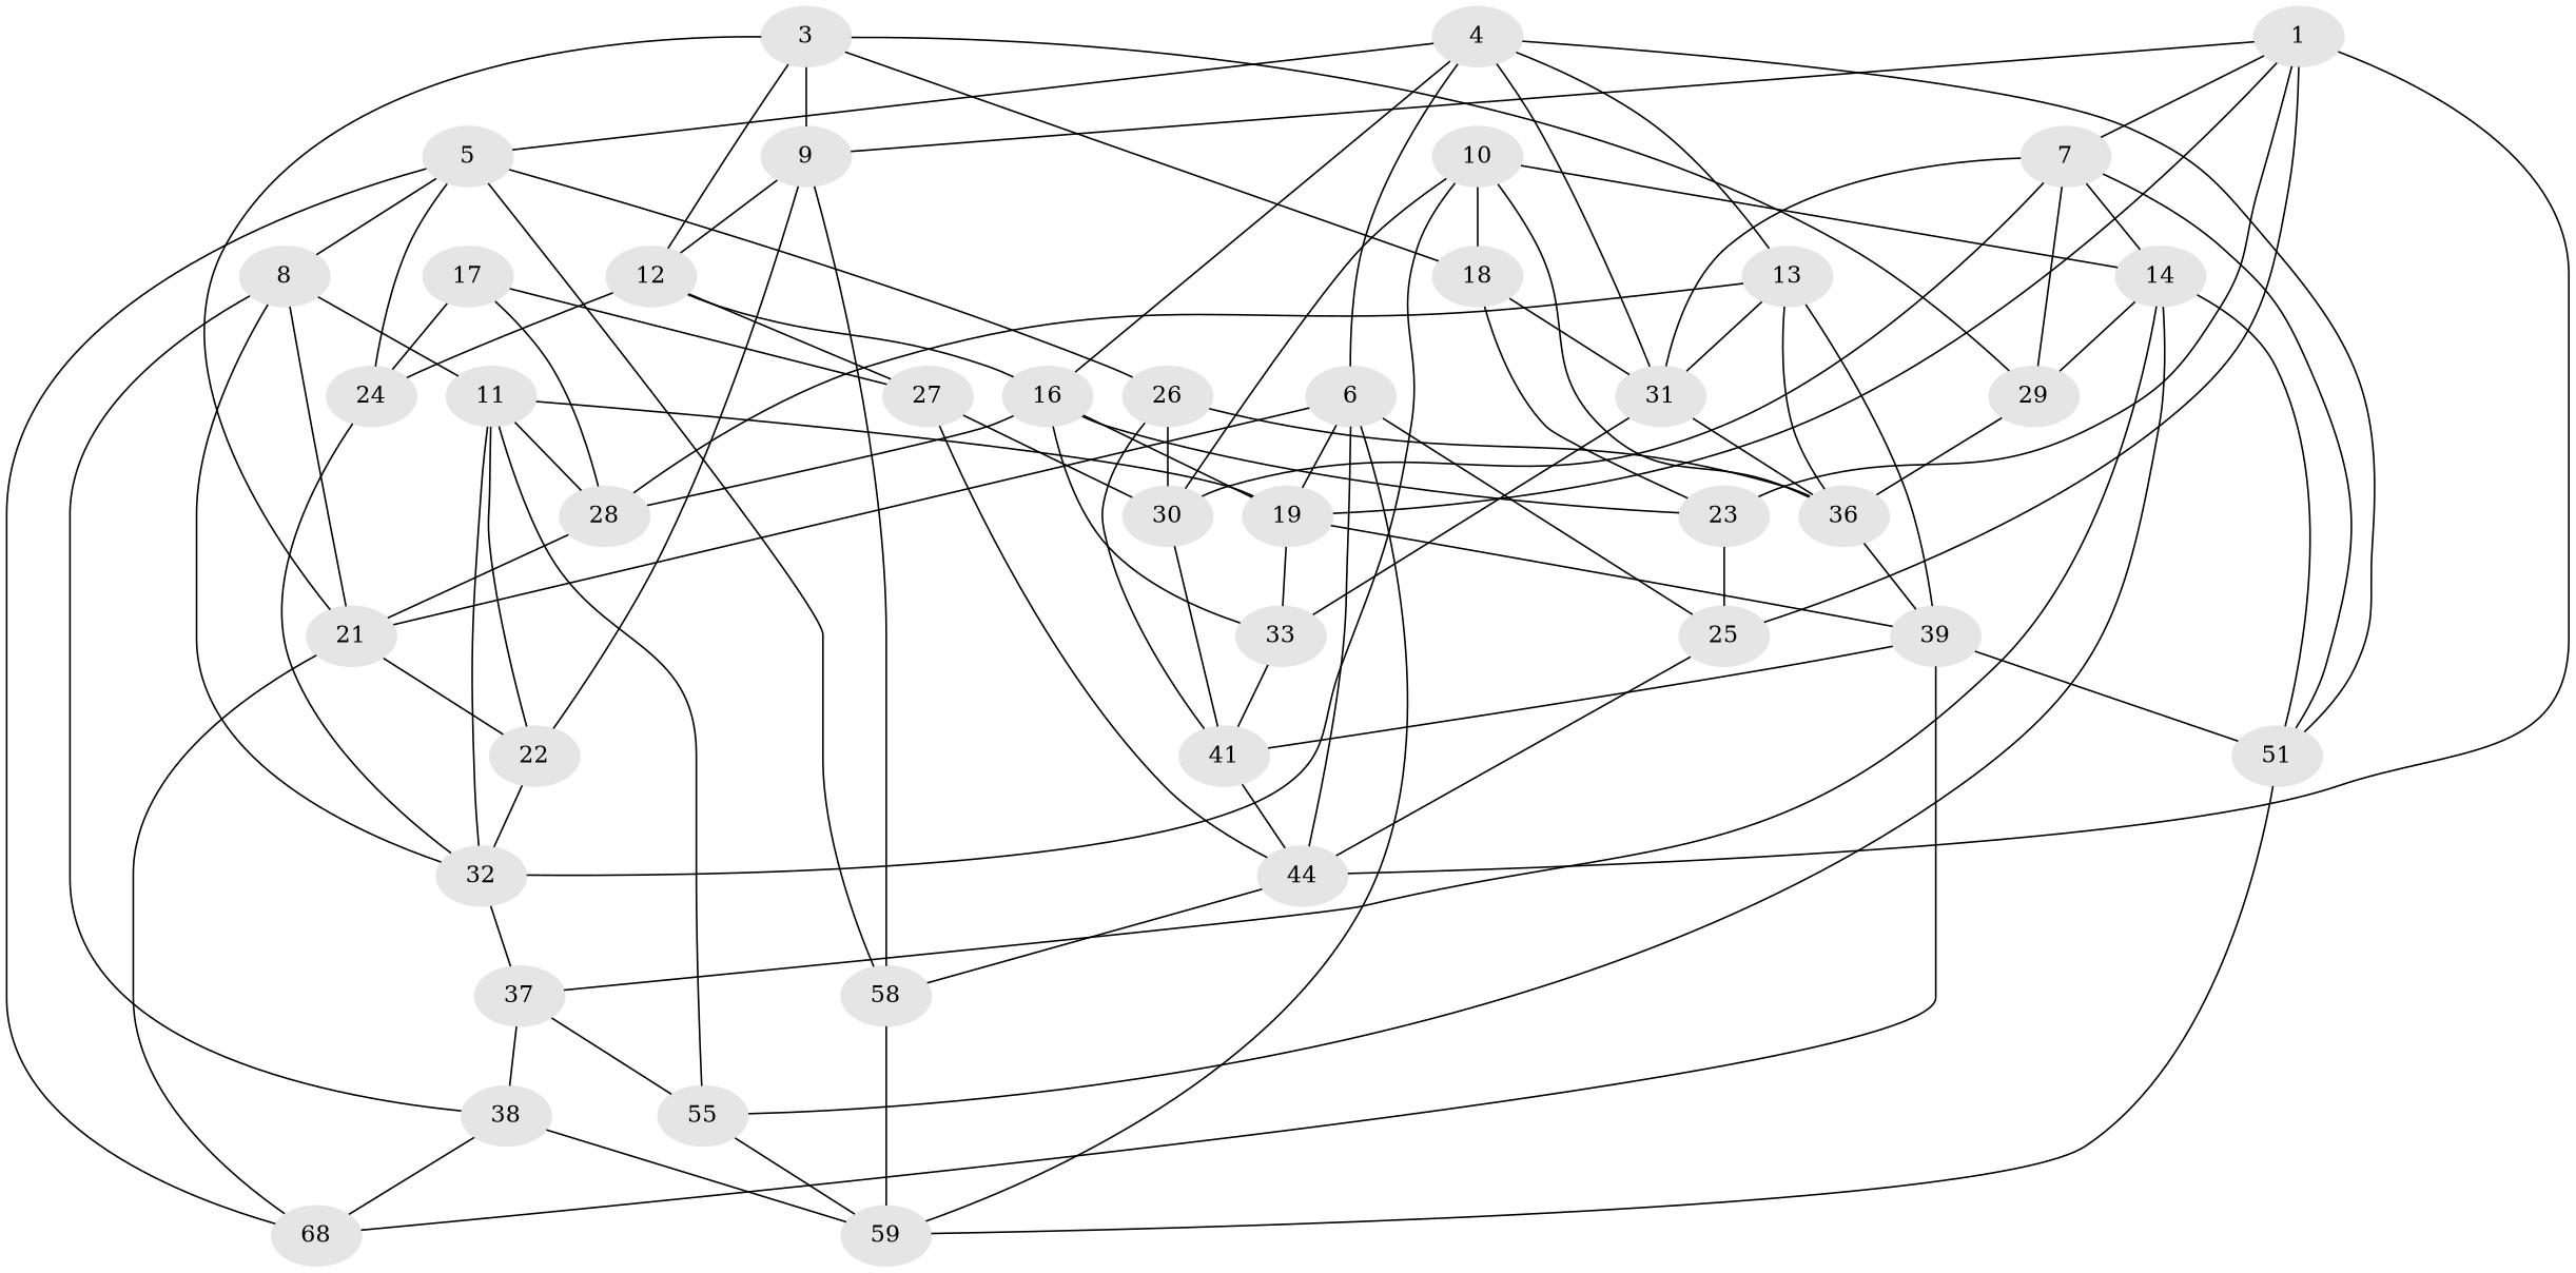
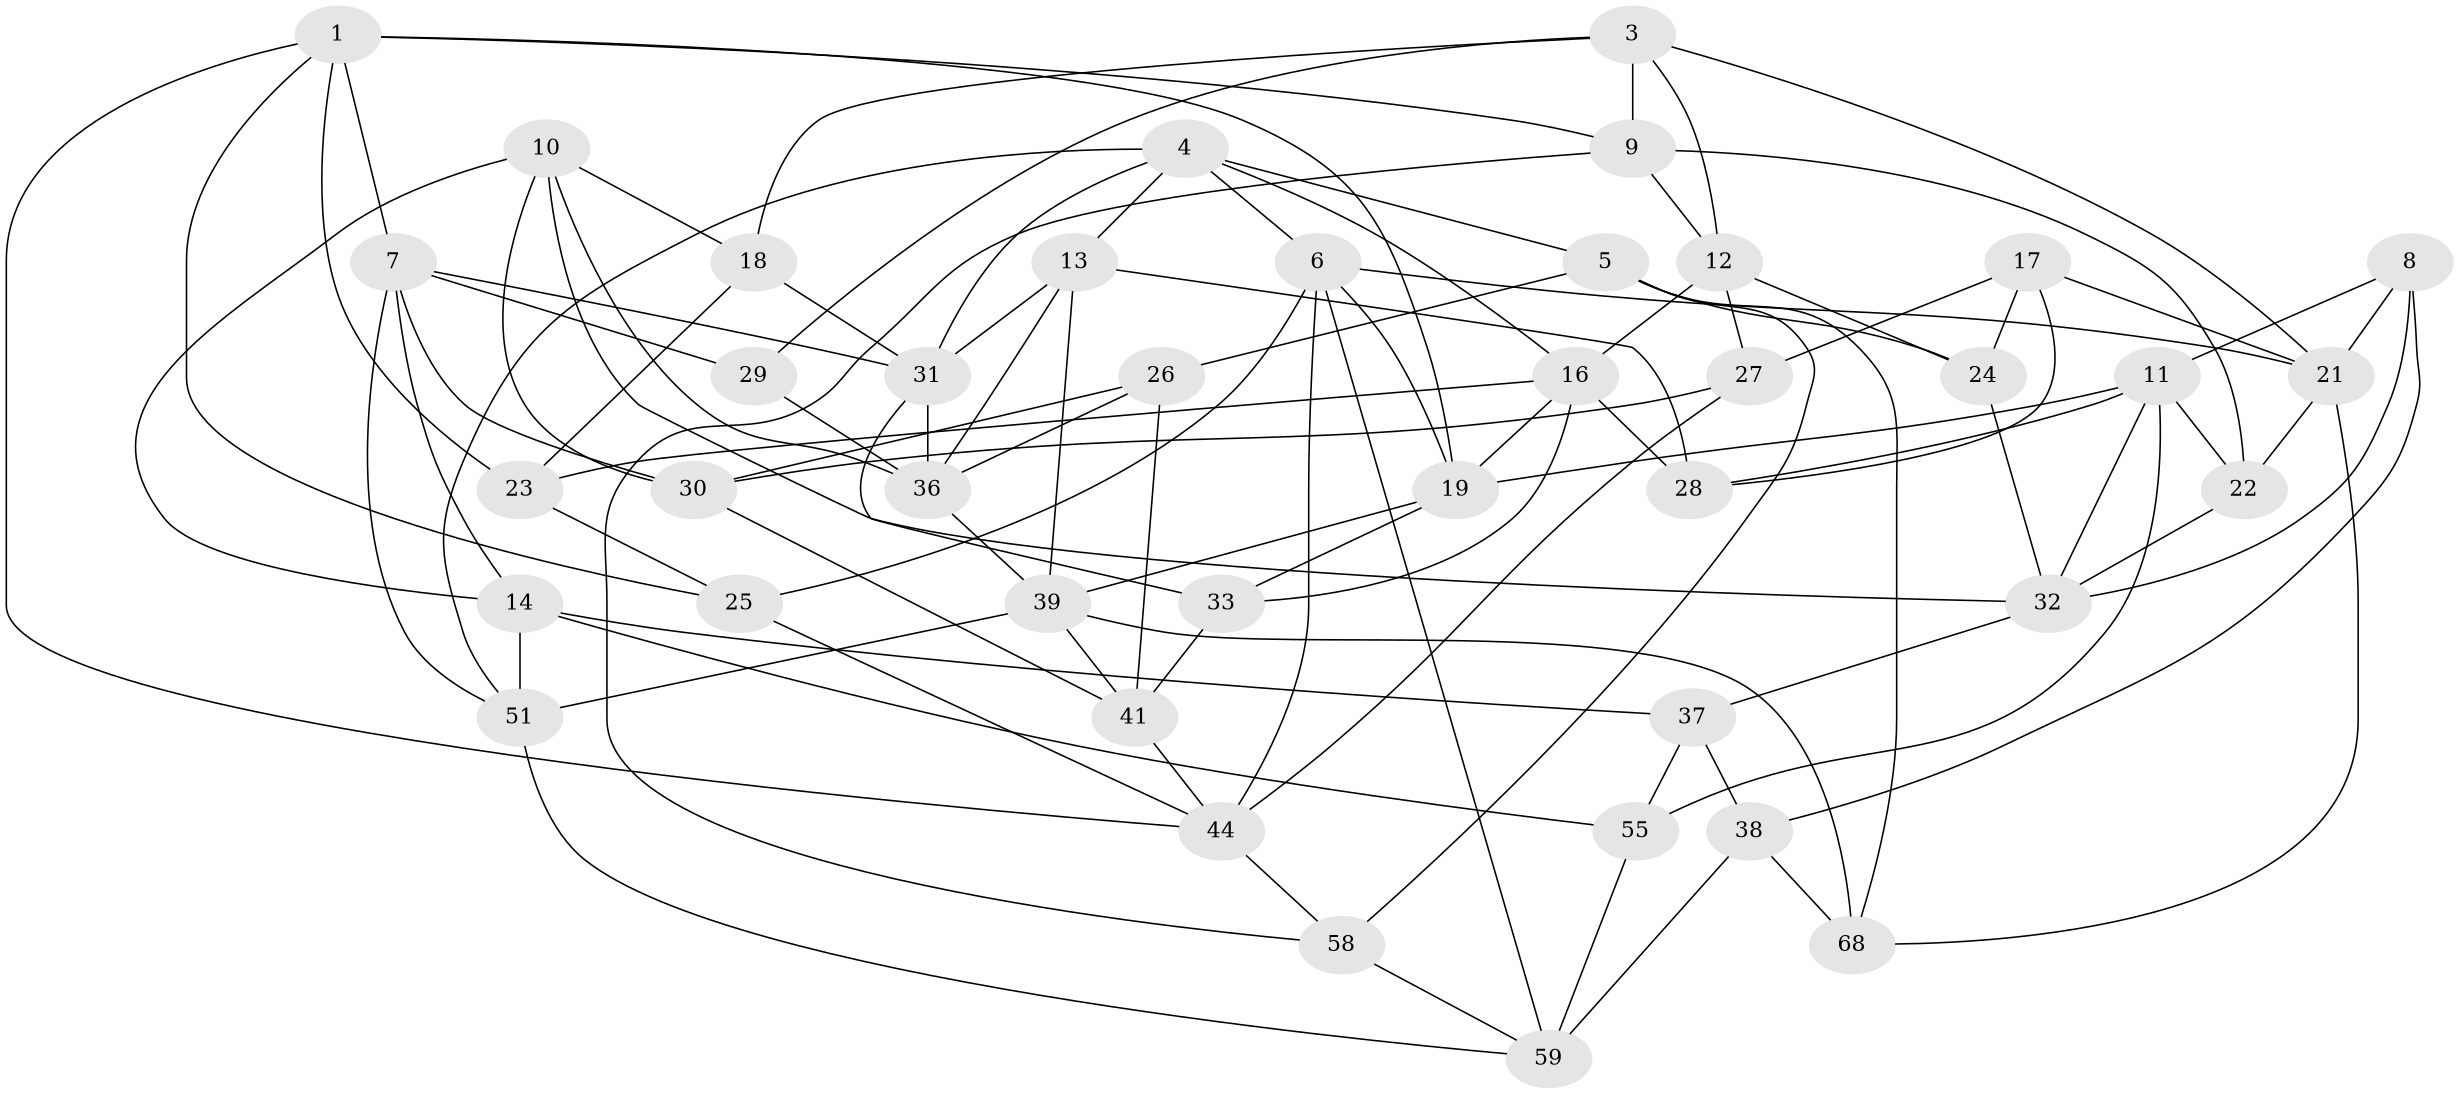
  graph {
    node [color=gray90 style=filled]
    1 [super="+42"]
    7 [super="+54"]
    9 [super="+15"]
    19 [super="+67"]
    23
    25 [super="+64"]
    44 [super="+69"]
    29
    31 [super="+63"]
    51 [super="+65"]
    14 [super="+57"]
    30 [super="+62"]
    12 [super="+60"]
    58
    22
    33
    39 [super="+66"]
    8 [super="+53"]
    21 [super="+46"]
    11 [super="+20"]
    32 [super="+47"]
    38
    17 [super="+50"]
    24
    28 [super="+56"]
    27
    41 [super="+48"]
    3 [super="+49"]
    18
    16 [super="+35"]
    68
    36 [super="+45"]
    4 [super="+34"]
    5 [super="+40"]
    6 [super="+52"]
    13 [super="+43"]
    26
    59 [super="+61"]
    55
    37
    10
    1 -- 7
    1 -- 9
    1 -- 19
    1 -- 23
    1 -- 25
    1 -- 44
    7 -- 29
    7 -- 31
    7 -- 51
    7 -- 14
    7 -- 30
    9 -- 12 [weight=2]
    9 -- 58
    9 -- 22
    19 -- 33
    19 -- 39
    23 -- 25
    25 -- 44
    44 -- 58
    29 -- 36
    31 -- 33
    31 -- 36
    51 -- 59
-   14 -- 29
    14 -- 51
    14 -- 55
    14 -- 37
    30 -- 41
    12 -- 24
    12 -- 27
    12 -- 16
    58 -- 59
    22 -- 32
    33 -- 41
    39 -- 51 [weight=2]
    39 -- 41
    39 -- 68
    8 -- 21
    8 -- 11
    8 -- 32
    8 -- 38
    21 -- 22
    21 -- 68
    11 -- 19
    11 -- 22
    11 -- 32
    11 -- 28
    11 -- 55
    32 -- 37
    38 -- 68
    38 -- 59
-   28 -- 21
+   17 -- 21
    17 -- 24
    17 -- 28
    17 -- 27
    24 -- 32
    27 -- 44
    27 -- 30
    41 -- 44
    3 -- 9
    3 -- 29
    3 -- 12
    3 -- 21
    3 -- 18
    18 -- 23
    18 -- 31
    16 -- 19
    16 -- 23
    16 -- 33
    16 -- 28 [weight=2]
    36 -- 39
    4 -- 31
    4 -- 51
    4 -- 16
    4 -- 5
    4 -- 6
    4 -- 13
    5 -- 58
-   5 -- 8
    5 -- 24
    5 -- 68
    5 -- 26
    6 -- 19
    6 -- 25
    6 -- 44
    6 -- 21
    6 -- 59
    13 -- 31
    13 -- 39 [weight=2]
    13 -- 28
    13 -- 36
    26 -- 30
    26 -- 41
    26 -- 36
    55 -- 59
    37 -- 38
    37 -- 55
    10 -- 14
    10 -- 30
    10 -- 32
    10 -- 18
    10 -- 36
  }
